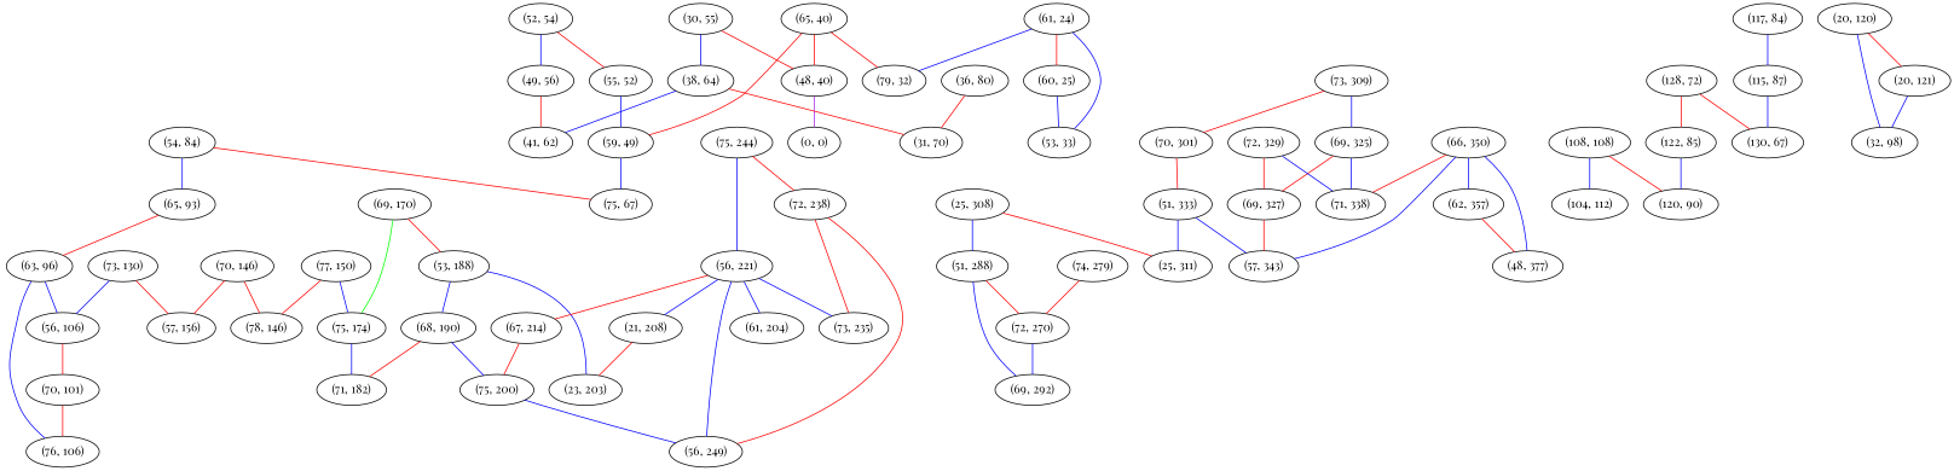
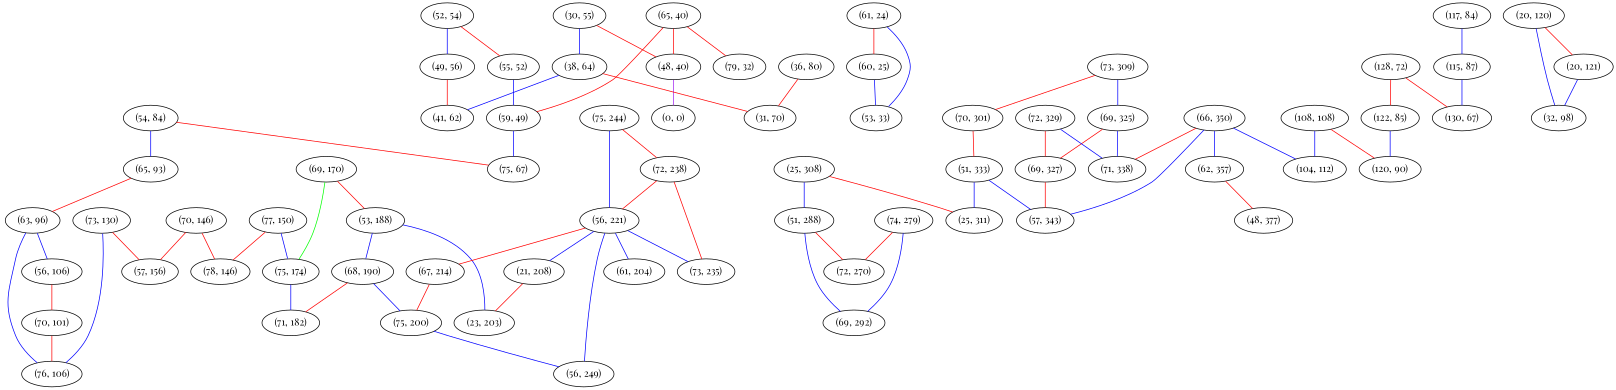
  graph {
    fontname="Playfair Display"
    node [fontname="Playfair Display"]
    edge [color=blue fontname="Playfair Display" weight=3]
    "(54, 84)"
    "(65, 93)"
    "(75, 67)"
    "(63, 96)"
    "(61, 24)"
    "(60, 25)"
    "(53, 33)"
    "(79, 32)"
    "(70, 146)"
    "(78, 146)"
    "(57, 156)"
    "(69, 170)"
    "(53, 188)"
    "(75, 174)"
    "(68, 190)"
    "(23, 203)"
    "(71, 182)"
    "(25, 308)"
    "(51, 288)"
    "(25, 311)"
    "(69, 292)"
    "(72, 270)"
    "(73, 309)"
    "(70, 301)"
    "(69, 325)"
    "(51, 333)"
    "(71, 338)"
    "(69, 327)"
    "(75, 200)"
    "(108, 108)"
    "(104, 112)"
    "(120, 90)"
    "(30, 55)"
    "(48, 40)"
    "(38, 64)"
    "(0, 0)"
    "(31, 70)"
    "(41, 62)"
    "(117, 84)"
    "(115, 87)"
    "(130, 67)"
    "(128, 72)"
    "(122, 85)"
    "(66, 350)"
    "(62, 357)"
    "(48, 377)"
    "(57, 343)"
    "(72, 329)"
    "(74, 279)"
    "(65, 40)"
    "(59, 49)"
    "(75, 244)"
    "(72, 238)"
    "(56, 221)"
    "(56, 249)"
    "(73, 235)"
    "(21, 208)"
    "(67, 214)"
    "(61, 204)"
    "(76, 106)"
    "(56, 106)"
    "(73, 130)"
    "(36, 80)"
    "(70, 101)"
    "(77, 150)"
    "(52, 54)"
    "(55, 52)"
    "(49, 56)"
    "(20, 120)"
    "(32, 98)"
    "(20, 121)"
    "(54, 84)" -- "(65, 93)"
    "(54, 84)" -- "(75, 67)" [color=red weight=1]
    "(65, 93)" -- "(63, 96)" [color=red weight=1]
    "(63, 96)" -- "(76, 106)"
    "(63, 96)" -- "(56, 106)"
    "(61, 24)" -- "(60, 25)" [color=red weight=1]
    "(61, 24)" -- "(53, 33)"
-   "(61, 24)" -- "(79, 32)"
    "(60, 25)" -- "(53, 33)"
    "(70, 146)" -- "(78, 146)" [color=red weight=1]
    "(70, 146)" -- "(57, 156)" [color=red weight=1]
    "(69, 170)" -- "(53, 188)" [color=red weight=1]
    "(69, 170)" -- "(75, 174)" [color=green weight=2]
    "(53, 188)" -- "(68, 190)"
    "(53, 188)" -- "(23, 203)"
    "(75, 174)" -- "(71, 182)"
    "(68, 190)" -- "(71, 182)" [color=red weight=1]
    "(68, 190)" -- "(75, 200)"
    "(25, 308)" -- "(51, 288)"
    "(25, 308)" -- "(25, 311)" [color=red weight=1]
    "(51, 288)" -- "(69, 292)"
    "(51, 288)" -- "(72, 270)" [color=red weight=1]
    "(73, 309)" -- "(70, 301)" [color=red weight=1]
    "(73, 309)" -- "(69, 325)"
    "(70, 301)" -- "(51, 333)" [color=red weight=1]
    "(69, 325)" -- "(71, 338)"
    "(69, 325)" -- "(69, 327)" [color=red weight=1]
    "(51, 333)" -- "(25, 311)"
    "(51, 333)" -- "(57, 343)"
    "(69, 327)" -- "(57, 343)" [color=red weight=1]
    "(75, 200)" -- "(56, 249)"
    "(108, 108)" -- "(104, 112)"
    "(108, 108)" -- "(120, 90)" [color=red weight=1]
    "(30, 55)" -- "(48, 40)" [color=red weight=1]
    "(30, 55)" -- "(38, 64)"
    "(48, 40)" -- "(0, 0)" [color=purple weight=4]
    "(38, 64)" -- "(31, 70)" [color=red weight=1]
    "(38, 64)" -- "(41, 62)"
    "(117, 84)" -- "(115, 87)"
    "(115, 87)" -- "(130, 67)"
    "(128, 72)" -- "(130, 67)" [color=red weight=1]
    "(128, 72)" -- "(122, 85)" [color=red weight=1]
    "(122, 85)" -- "(120, 90)"
    "(66, 350)" -- "(71, 338)" [color=red weight=1]
    "(66, 350)" -- "(62, 357)"
-   "(66, 350)" -- "(48, 377)"
+   "(66, 350)" -- "(104, 112)"
    "(66, 350)" -- "(57, 343)"
    "(62, 357)" -- "(48, 377)" [color=red weight=1]
    "(72, 329)" -- "(71, 338)"
    "(72, 329)" -- "(69, 327)" [color=red weight=1]
-   "(72, 270)" -- "(69, 292)"
+   "(74, 279)" -- "(69, 292)"
    "(74, 279)" -- "(72, 270)" [color=red weight=1]
    "(65, 40)" -- "(79, 32)" [color=red weight=1]
    "(65, 40)" -- "(48, 40)" [color=red weight=1]
    "(65, 40)" -- "(59, 49)" [color=red weight=1]
    "(59, 49)" -- "(75, 67)"
    "(75, 244)" -- "(72, 238)" [color=red weight=1]
    "(75, 244)" -- "(56, 221)"
-   "(72, 238)" -- "(56, 249)" [color=red weight=1]
+   "(72, 238)" -- "(56, 221)" [color=red weight=1]
    "(72, 238)" -- "(73, 235)" [color=red weight=1]
    "(56, 221)" -- "(56, 249)"
    "(56, 221)" -- "(73, 235)"
    "(56, 221)" -- "(21, 208)"
    "(56, 221)" -- "(67, 214)" [color=red weight=1]
    "(56, 221)" -- "(61, 204)"
    "(21, 208)" -- "(23, 203)" [color=red weight=1]
    "(67, 214)" -- "(75, 200)" [color=red weight=1]
    "(56, 106)" -- "(70, 101)" [color=red weight=1]
    "(73, 130)" -- "(57, 156)" [color=red weight=1]
-   "(73, 130)" -- "(56, 106)"
+   "(73, 130)" -- "(76, 106)"
    "(36, 80)" -- "(31, 70)" [color=red weight=1]
    "(70, 101)" -- "(76, 106)" [color=red weight=1]
    "(77, 150)" -- "(78, 146)" [color=red weight=1]
    "(77, 150)" -- "(75, 174)"
    "(52, 54)" -- "(55, 52)" [color=red weight=1]
    "(52, 54)" -- "(49, 56)"
    "(55, 52)" -- "(59, 49)"
    "(49, 56)" -- "(41, 62)" [color=red weight=1]
    "(20, 120)" -- "(32, 98)"
    "(20, 120)" -- "(20, 121)" [color=red weight=1]
    "(20, 121)" -- "(32, 98)"
  }
